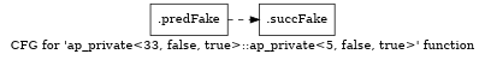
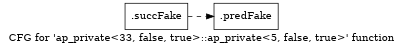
  digraph {
    label="CFG for 'ap_private\<33, false, true\>::ap_private\<5, false, true\>' function"
    rankdir=LR
    node [shape=record]
    n1 [label="{.predFake}"]
    n2 [filename="/mnt/xilinx/Vitis_HLS/2021.2/include/etc/ap_private.h" label="{.succFake}" linenumber=1723]
-   n1 -> n2 [execusionnum=303 filename="/mnt/xilinx/Vitis_HLS/2021.2/include/etc/ap_private.h" style=dashed]
+   n2 -> n1 [execusionnum=303 filename="/mnt/xilinx/Vitis_HLS/2021.2/include/etc/ap_private.h" style=dashed]
  }
